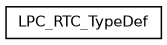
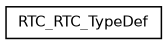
  digraph {
    rankdir=LR
-   n1 [color=black fillcolor=white fontname=Helvetica fontsize=10 height=0.2 label=LPC_RTC_TypeDef shape=record style=filled width=0.4]
+   n1 [color=black fillcolor=white fontname=Helvetica fontsize=10 height=0.2 label=RTC_RTC_TypeDef shape=record style=filled width=0.4]
  }
